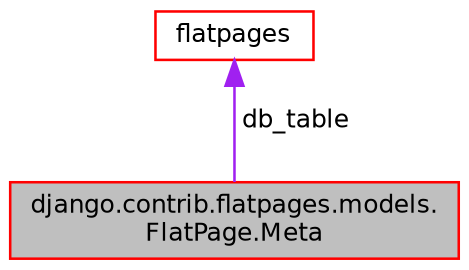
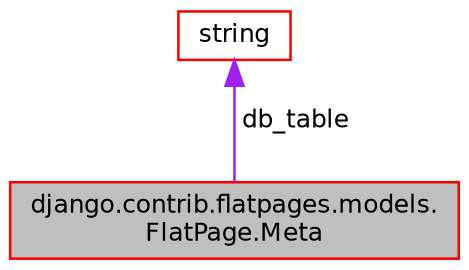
  digraph {
    node [color=red fontname=Helvetica fontsize=10 shape=record style=filled]
    n1 [fillcolor=grey75 fontcolor=black height=0.2 label="django.contrib.flatpages.models.\lFlatPage.Meta" width=0.4]
-   n2 [fillcolor=white height=0.2 label=flatpages width=0.4]
+   n2 [fillcolor=white height=0.2 label=string width=0.4]
    n2 -> n1 [color=purple dir=back fontname=Helvetica fontsize=10 label=" db_table" labelfontname=Helvetica labelfontsize=10 style=solid]
  }
